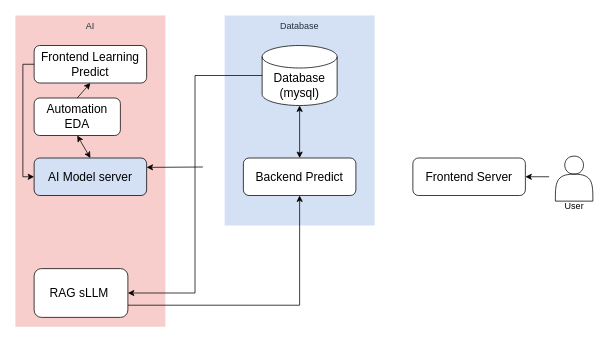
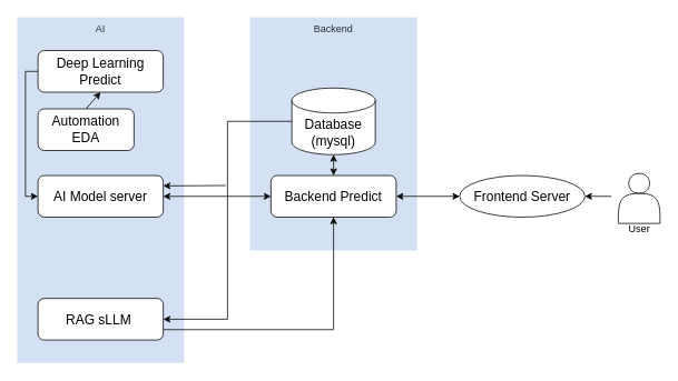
  <mxCell id="0" />
  <mxCell id="1" parent="0" />
- <mxCell id="2" value="Database" style="fillColor=#D4E1F5;strokeColor=none;dashed=0;verticalAlign=top;fontStyle=0;fontColor=#232F3D;whiteSpace=wrap;html=1;" parent="1" vertex="1"><mxGeometry x="299" y="20" width="200" height="280" as="geometry" /></mxCell>
- <mxCell id="3" value="AI" style="fillColor=#f8cecc;strokeColor=none;dashed=0;verticalAlign=top;fontStyle=0;fontColor=#232F3D;whiteSpace=wrap;html=1;" parent="1" vertex="1"><mxGeometry x="20" y="20" width="200" height="415" as="geometry" /></mxCell>
+ <mxCell id="2" value="Backend" style="fillColor=#D4E1F5;strokeColor=none;dashed=0;verticalAlign=top;fontStyle=0;fontColor=#232F3D;whiteSpace=wrap;html=1;" parent="1" vertex="1"><mxGeometry x="299" y="20" width="200" height="280" as="geometry" /></mxCell>
+ <mxCell id="3" value="AI" style="fillColor=#D4E1F5;strokeColor=none;dashed=0;verticalAlign=top;fontStyle=0;fontColor=#232F3D;whiteSpace=wrap;html=1;" parent="1" vertex="1"><mxGeometry x="20" y="20" width="200" height="415" as="geometry" /></mxCell>
  <mxCell id="4" value="Backend Predict" style="rounded=1;whiteSpace=wrap;html=1;fontSize=16;" parent="1" vertex="1"><mxGeometry x="324" y="210" width="150" height="50" as="geometry" /></mxCell>
- <mxCell id="5" value="Database&lt;div&gt;(mysql)&lt;/div&gt;" style="shape=cylinder3;whiteSpace=wrap;html=1;boundedLbl=1;backgroundOutline=1;size=15;fontSize=16;" parent="1" vertex="1"><mxGeometry x="349" y="60" width="100" height="80" as="geometry" /></mxCell>
+ <mxCell id="5" value="Database&lt;div&gt;(mysql)&lt;/div&gt;" style="shape=cylinder3;whiteSpace=wrap;html=1;boundedLbl=1;backgroundOutline=1;size=15;fontSize=16;" parent="1" vertex="1"><mxGeometry x="349" y="105" width="100" height="80" as="geometry" /></mxCell>
  <mxCell id="6" style="edgeStyle=orthogonalEdgeStyle;rounded=0;orthogonalLoop=1;jettySize=auto;html=1;exitX=1;exitY=0.75;exitDx=0;exitDy=0;entryX=0.5;entryY=1;entryDx=0;entryDy=0;" parent="1" source="7" target="4" edge="1"><mxGeometry relative="1" as="geometry" /></mxCell>
- <mxCell id="7" value="RAG sLLM&amp;nbsp;" style="rounded=1;whiteSpace=wrap;html=1;fontSize=16;" parent="1" vertex="1"><mxGeometry x="45" y="357.5" width="125" height="65" as="geometry" /></mxCell>
- <mxCell id="8" value="&lt;div&gt;&lt;font&gt;&lt;br&gt;&lt;/font&gt;&lt;/div&gt;&lt;font&gt;Frontend Learning Predict&lt;/font&gt;&lt;div&gt;&lt;br&gt;&lt;/div&gt;" style="rounded=1;whiteSpace=wrap;html=1;fontSize=16;" parent="1" vertex="1"><mxGeometry x="45" y="60" width="150" height="50" as="geometry" /></mxCell>
- <mxCell id="9" value="AI Model server" style="rounded=1;whiteSpace=wrap;html=1;fontSize=16;fillColor=#d4e1f5;" parent="1" vertex="1"><mxGeometry x="45" y="210" width="150" height="50" as="geometry" /></mxCell>
+ <mxCell id="7" value="RAG sLLM&amp;nbsp;" style="rounded=1;whiteSpace=wrap;html=1;fontSize=16;" parent="1" vertex="1"><mxGeometry x="45" y="357.5" width="150" height="50" as="geometry" /></mxCell>
+ <mxCell id="8" value="&lt;div&gt;&lt;font&gt;&lt;br&gt;&lt;/font&gt;&lt;/div&gt;&lt;font&gt;Deep Learning Predict&lt;/font&gt;&lt;div&gt;&lt;br&gt;&lt;/div&gt;" style="rounded=1;whiteSpace=wrap;html=1;fontSize=16;" parent="1" vertex="1"><mxGeometry x="45" y="60" width="150" height="50" as="geometry" /></mxCell>
+ <mxCell id="9" value="AI Model server" style="rounded=1;whiteSpace=wrap;html=1;fontSize=16;" parent="1" vertex="1"><mxGeometry x="45" y="210" width="150" height="50" as="geometry" /></mxCell>
  <mxCell id="10" value="Automation EDA" style="rounded=1;whiteSpace=wrap;html=1;fontSize=16;" parent="1" vertex="1"><mxGeometry x="45" y="130" width="115" height="50" as="geometry" /></mxCell>
- <mxCell id="11" value="Frontend Server" style="rounded=1;whiteSpace=wrap;html=1;fontSize=16;" parent="1" vertex="1"><mxGeometry x="550" y="210" width="150" height="50" as="geometry" /></mxCell>
+ <mxCell id="11" value="Frontend Server" style="ellipse;whiteSpace=wrap;html=1;fontSize=16;" parent="1" vertex="1"><mxGeometry x="550" y="210" width="150" height="50" as="geometry" /></mxCell>
  <mxCell id="12" value="" style="shape=actor;whiteSpace=wrap;html=1;" parent="1" vertex="1"><mxGeometry x="740" y="207.5" width="50" height="60" as="geometry" /></mxCell>
  <mxCell id="13" value="User" style="text;html=1;align=center;verticalAlign=middle;resizable=0;points=[];autosize=1;strokeColor=none;fillColor=none;" parent="1" vertex="1"><mxGeometry x="740" y="260" width="50" height="30" as="geometry" /></mxCell>
  <mxCell id="14" value="" style="endArrow=classic;html=1;rounded=0;exitX=0;exitY=0.5;exitDx=0;exitDy=0;entryX=0;entryY=0.5;entryDx=0;entryDy=0;startArrow=none;startFill=0;edgeStyle=orthogonalEdgeStyle;" parent="1" source="8" target="9" edge="1"><mxGeometry width="50" height="50" relative="1" as="geometry"><mxPoint x="10" y="162.5" as="sourcePoint" /><mxPoint x="20" y="85.5" as="targetPoint" /><Array as="points"><mxPoint x="30" y="85" /><mxPoint x="30" y="235" /></Array></mxGeometry></mxCell>
  <mxCell id="15" value="" style="endArrow=classic;html=1;rounded=0;exitX=0.5;exitY=0;exitDx=0;exitDy=0;entryX=0.5;entryY=1;entryDx=0;entryDy=0;" parent="1" source="10" target="8" edge="1"><mxGeometry width="50" height="50" relative="1" as="geometry"><mxPoint x="370" y="260" as="sourcePoint" /><mxPoint x="420" y="210" as="targetPoint" /></mxGeometry></mxCell>
- <mxCell id="16" value="" style="endArrow=classic;startArrow=classic;html=1;rounded=0;exitX=0.5;exitY=1;exitDx=0;exitDy=0;entryX=0.5;entryY=0;entryDx=0;entryDy=0;" parent="1" source="10" target="9" edge="1"><mxGeometry width="50" height="50" relative="1" as="geometry"><mxPoint x="370" y="260" as="sourcePoint" /><mxPoint x="420" y="210" as="targetPoint" /></mxGeometry></mxCell>
+ <mxCell id="17" value="" style="endArrow=classic;html=1;rounded=0;exitX=1;exitY=0.5;exitDx=0;exitDy=0;entryX=0;entryY=0.5;entryDx=0;entryDy=0;startArrow=classic;startFill=1;" parent="1" source="9" target="4" edge="1"><mxGeometry width="50" height="50" relative="1" as="geometry"><mxPoint x="370" y="260" as="sourcePoint" /><mxPoint x="420" y="210" as="targetPoint" /></mxGeometry></mxCell>
  <mxCell id="18" value="" style="endArrow=classic;html=1;rounded=0;exitX=0;exitY=0.5;exitDx=0;exitDy=0;exitPerimeter=0;entryX=1;entryY=0.5;entryDx=0;entryDy=0;edgeStyle=orthogonalEdgeStyle;" parent="1" source="5" target="7" edge="1"><mxGeometry width="50" height="50" relative="1" as="geometry"><mxPoint x="370" y="260" as="sourcePoint" /><mxPoint x="420" y="210" as="targetPoint" /></mxGeometry></mxCell>
  <mxCell id="19" value="" style="endArrow=classic;html=1;rounded=0;entryX=1;entryY=0.25;entryDx=0;entryDy=0;" parent="1" target="9" edge="1"><mxGeometry width="50" height="50" relative="1" as="geometry"><mxPoint x="270" y="222" as="sourcePoint" /><mxPoint x="420" y="210" as="targetPoint" /></mxGeometry></mxCell>
  <mxCell id="20" value="" style="endArrow=classic;startArrow=classic;html=1;rounded=0;exitX=0.5;exitY=0;exitDx=0;exitDy=0;entryX=0.5;entryY=1;entryDx=0;entryDy=0;entryPerimeter=0;" parent="1" source="4" target="5" edge="1"><mxGeometry width="50" height="50" relative="1" as="geometry"><mxPoint x="380" y="190" as="sourcePoint" /><mxPoint x="430" y="140" as="targetPoint" /></mxGeometry></mxCell>
+ <mxCell id="21" value="" style="endArrow=classic;startArrow=classic;html=1;rounded=0;exitX=1;exitY=0.5;exitDx=0;exitDy=0;entryX=0;entryY=0.5;entryDx=0;entryDy=0;" parent="1" source="4" target="11" edge="1"><mxGeometry width="50" height="50" relative="1" as="geometry"><mxPoint x="370" y="260" as="sourcePoint" /><mxPoint x="420" y="210" as="targetPoint" /></mxGeometry></mxCell>
  <mxCell id="22" value="" style="endArrow=classic;html=1;rounded=0;entryX=1;entryY=0.5;entryDx=0;entryDy=0;" parent="1" target="11" edge="1"><mxGeometry width="50" height="50" relative="1" as="geometry"><mxPoint x="731.667" y="235" as="sourcePoint" /><mxPoint x="420" y="210" as="targetPoint" /></mxGeometry></mxCell>
